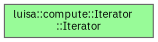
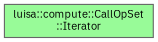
  digraph {
    rankdir=LR
    fontname="IBM Plex Sans"
-   n1 [color=grey40 fillcolor=palegreen fontname="IBM Plex Sans" fontsize=10 height=0.2 label="luisa::compute::Iterator\l::Iterator" shape=box style=filled width=0.4]
+   n1 [color=grey40 fillcolor=palegreen fontname="IBM Plex Sans" fontsize=10 height=0.2 label="luisa::compute::CallOpSet\l::Iterator" shape=box style=filled width=0.4]
  }
